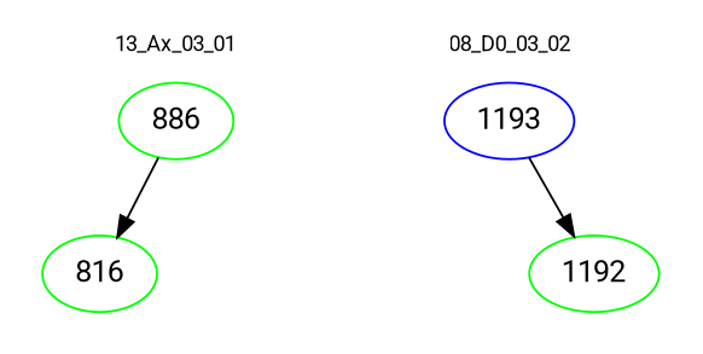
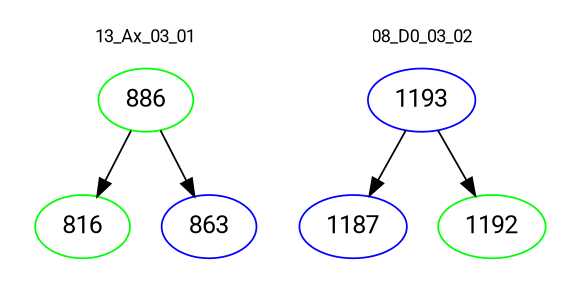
  digraph {
    fontname=Roboto
    node [color=green fontname=Roboto]
    edge [color=black fontname=Roboto]
    n1 [label=886]
    n2 [label=816]
+   n3 [color=blue label=863]
    n4 [color=blue label=1193]
+   n5 [color=blue label=1187]
    n6 [label=1192]
    subgraph cluster_1 {
      color=white
      fontsize=10
      label="13_Ax_03_01"
      n1
      n2
+     n3
    }
    subgraph cluster_2 {
      color=white
      fontsize=10
      label="08_D0_03_02"
      n4
+     n5
      n6
    }
    n1 -> n2
+   n1 -> n3
+   n4 -> n5
    n4 -> n6
  }
